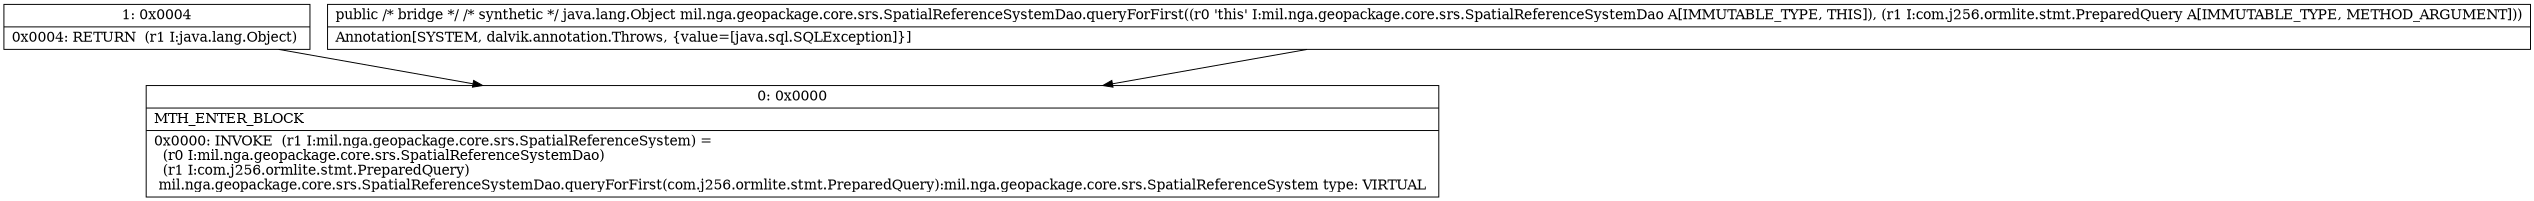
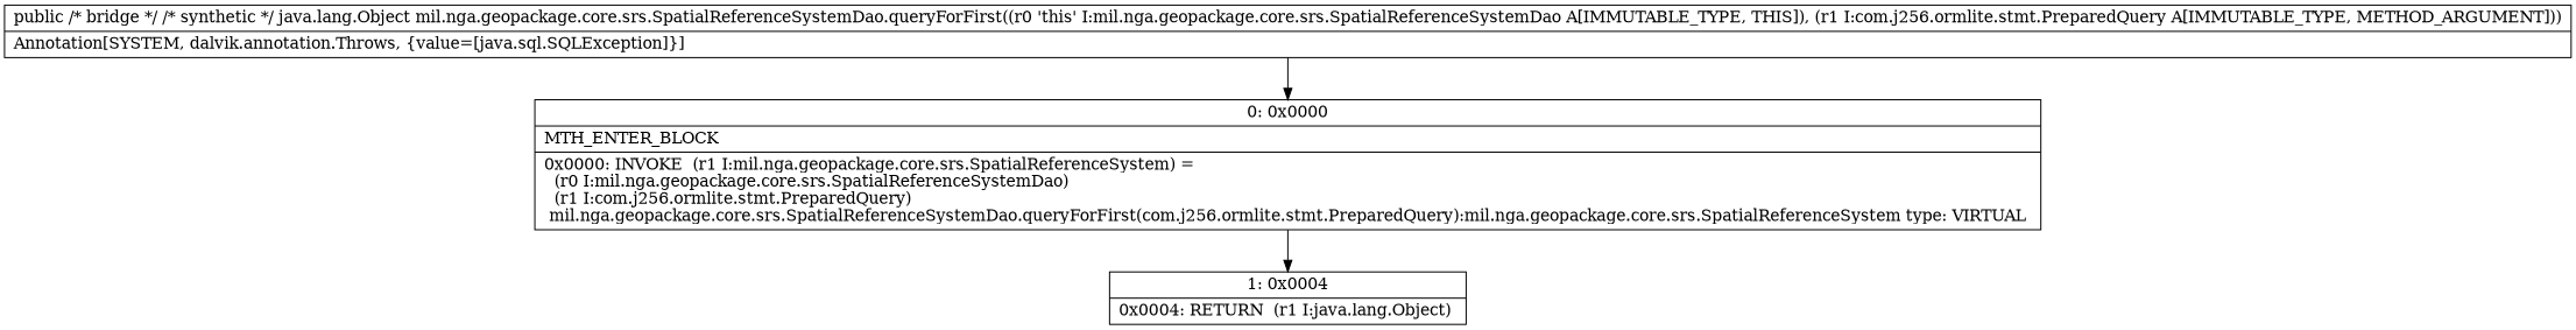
  digraph {
    node [shape=record]
    n1 [label="{0\:\ 0x0000|MTH_ENTER_BLOCK\l|0x0000: INVOKE  (r1 I:mil.nga.geopackage.core.srs.SpatialReferenceSystem) = \l  (r0 I:mil.nga.geopackage.core.srs.SpatialReferenceSystemDao)\l  (r1 I:com.j256.ormlite.stmt.PreparedQuery)\l mil.nga.geopackage.core.srs.SpatialReferenceSystemDao.queryForFirst(com.j256.ormlite.stmt.PreparedQuery):mil.nga.geopackage.core.srs.SpatialReferenceSystem type: VIRTUAL \l}"]
    n2 [label="{1\:\ 0x0004|0x0004: RETURN  (r1 I:java.lang.Object) \l}"]
    n3 [label="{public \/* bridge *\/ \/* synthetic *\/ java.lang.Object mil.nga.geopackage.core.srs.SpatialReferenceSystemDao.queryForFirst((r0 'this' I:mil.nga.geopackage.core.srs.SpatialReferenceSystemDao A[IMMUTABLE_TYPE, THIS]), (r1 I:com.j256.ormlite.stmt.PreparedQuery A[IMMUTABLE_TYPE, METHOD_ARGUMENT]))  | Annotation[SYSTEM, dalvik.annotation.Throws, \{value=[java.sql.SQLException]\}]\l}"]
-   n2 -> n1
+   n1 -> n2
    n3 -> n1
  }
